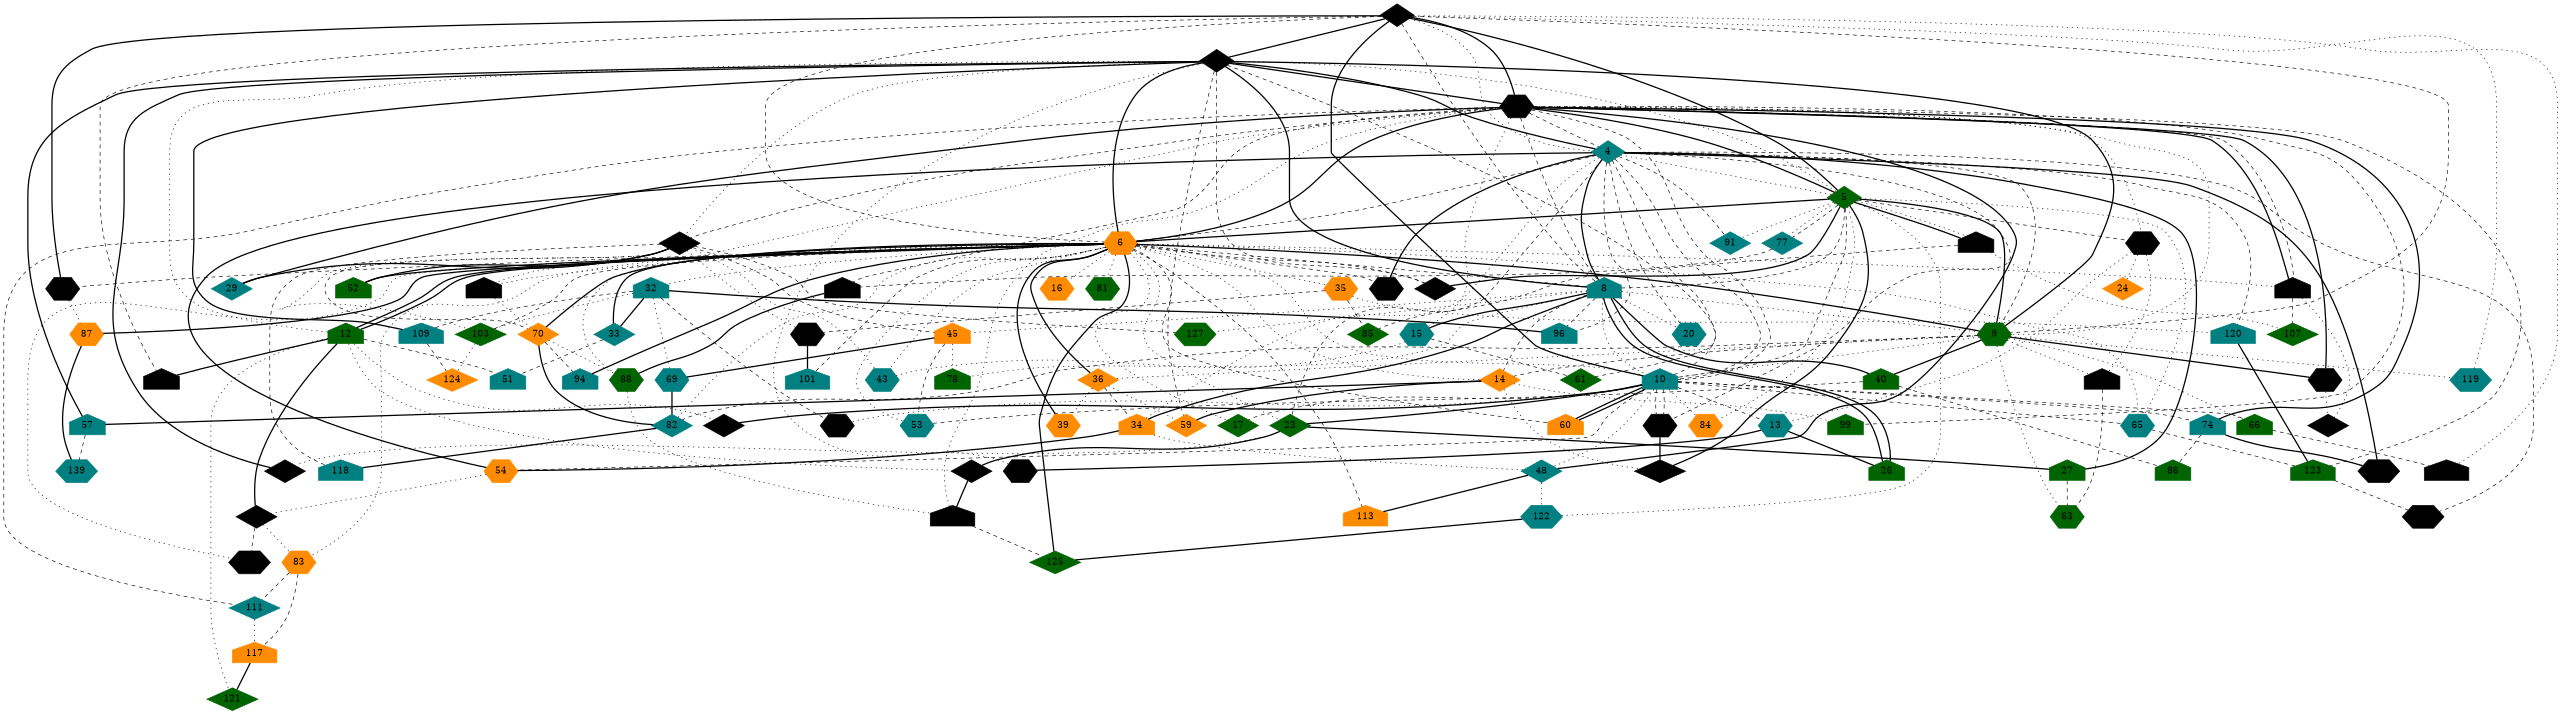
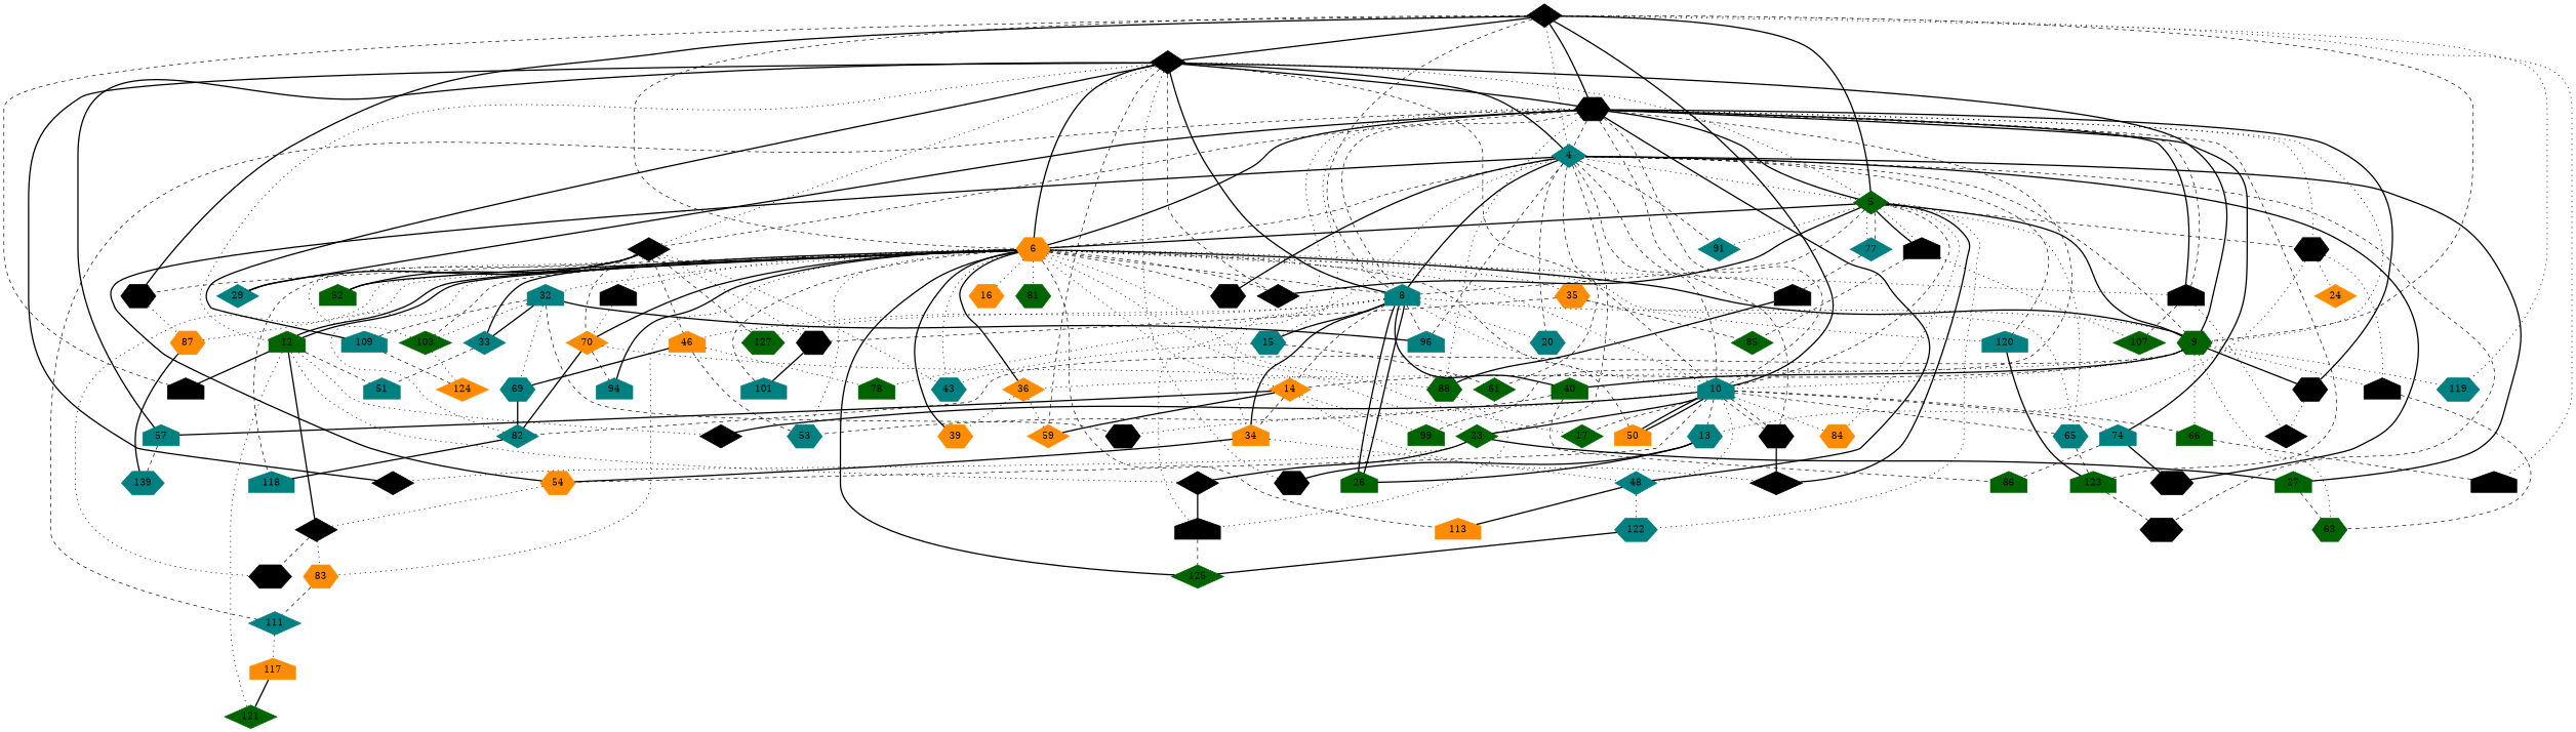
  graph {
    node [color=black shape=hexagon style=filled]
    edge [style=dotted]
    1 [shape=diamond super="+28"]
    2 [shape=diamond super="+56"]
    3 [super="+102"]
    4 [color=teal shape=diamond super="+41"]
    5 [color=darkgreen shape=diamond super="+67"]
    6 [color=darkorange super="+7"]
    8 [color=teal shape=house super="+112"]
    9 [color=darkgreen super="+44"]
    10 [color=teal shape=house super="+62"]
    22 [shape=house]
    42
    119 [color=teal]
    135 [shape=house]
    12 [color=darkgreen shape=house super="+46"]
    19 [shape=diamond super="+133"]
    30 [shape=diamond]
    31 [shape=diamond super="+72"]
    57 [color=teal shape=house]
    59 [color=darkorange shape=diamond]
    93
    109 [color=teal shape=house]
    11 [super="+104"]
    15 [color=teal]
    18 [shape=house super="+25"]
    21
    29 [color=teal shape=diamond]
    48 [color=teal shape=diamond super="+89"]
    74 [color=teal shape=house super="+100"]
    79 [shape=house]
    88 [color=darkgreen super="+136"]
    99 [color=darkgreen shape=house]
    110 [shape=house super="+115"]
    111 [color=teal shape=diamond]
    123 [color=darkgreen shape=house super="+138"]
    20 [color=teal]
    23 [color=darkgreen shape=diamond]
    27 [color=darkgreen shape=house]
    34 [color=darkorange shape=house super="+116"]
    37 [super="+58"]
    54 [color=darkorange super="+108"]
    61 [color=darkgreen shape=diamond]
    71
    91 [color=teal shape=diamond]
    96 [color=teal shape=house]
    120 [color=teal shape=house]
    130
    132
    49 [shape=house]
    65 [color=teal super="+128"]
    77 [color=teal shape=diamond]
    84 [color=darkorange]
    105 [shape=diamond super="+137"]
    122 [color=teal super="+129"]
    14 [color=darkorange shape=diamond super="+131"]
    16 [color=darkorange]
    17 [color=darkgreen shape=diamond]
    32 [color=teal shape=house]
    33 [color=teal shape=diamond]
    35 [color=darkorange super="+64"]
    36 [color=darkorange shape=diamond super="+80"]
    38 [shape=house super="+114"]
    39 [color=darkorange]
    43 [color=teal super="+55"]
    52 [color=darkgreen shape=house]
    53 [color=teal super="+95"]
    70 [color=darkorange shape=diamond]
    81 [color=darkgreen]
    82 [color=teal shape=diamond super="+97"]
    83 [color=darkorange]
    87 [color=darkorange]
    94 [color=teal shape=house]
    101 [color=teal shape=house]
    103 [color=darkgreen shape=diamond super="+126"]
    113 [color=darkorange shape=house]
    125 [color=darkgreen shape=diamond]
    134
-   50 [color=darkorange shape=house label=60]
+   50 [color=darkorange shape=house]
    26 [color=darkgreen shape=house]
    40 [color=darkgreen shape=house]
-   45 [color=darkorange shape=house]
+   45 [color=darkorange shape=house label=46]
    78 [color=darkgreen shape=house]
    127 [color=darkgreen]
    47 [shape=house super="+92"]
    63 [color=darkgreen]
    66 [color=darkgreen shape=house]
    13 [color=teal super="+60"]
    73 [shape=diamond]
    76
    51 [color=teal shape=house]
    68 [shape=diamond]
    75 [shape=diamond]
    121 [color=darkgreen shape=diamond]
    98
    118 [color=teal shape=house]
    139 [color=teal]
    124 [color=darkorange shape=diamond]
    24 [color=darkorange shape=diamond]
    90 [shape=diamond]
    107 [color=darkgreen shape=diamond]
    86 [color=darkgreen shape=house]
    117 [color=darkorange shape=house]
    85 [color=darkgreen shape=diamond]
    69 [color=teal super="+106"]
    1 -- 2 [style=bold]
    1 -- 3 [style=bold]
    1 -- 4
    1 -- 5 [style=bold]
    1 -- 6 [style=dashed weight=3]
    1 -- 8 [style=dashed]
    1 -- 9 [style=dashed]
    1 -- 10 [style=bold]
    1 -- 22 [style=dashed]
    1 -- 42 [style=bold]
    1 -- 119
    1 -- 135
    2 -- 3 [style=bold weight=2]
    2 -- 4 [style=bold]
    2 -- 5
    2 -- 6 [style=bold weight=2]
    2 -- 8 [style=bold]
    2 -- 9 [style=bold]
    2 -- 10 [style=dashed weight=2]
    2 -- 12
    2 -- 19
    2 -- 30 [style=bold]
    2 -- 31 [style=dashed]
    2 -- 57 [style=bold]
    2 -- 59 [style=dashed]
    2 -- 93
    2 -- 109 [style=bold]
    3 -- 4 [style=dashed]
    3 -- 5 [style=bold]
    3 -- 6 [style=bold weight=2]
    3 -- 8 [style=dashed]
    3 -- 9
    3 -- 10 [style=dashed]
    3 -- 19 [style=dashed]
    3 -- 11
    3 -- 15
    3 -- 18 [style=bold]
    3 -- 18 [style=dashed]
    3 -- 21 [style=bold]
    3 -- 29 [style=bold]
    3 -- 48 [style=bold]
    3 -- 74 [style=bold]
    3 -- 79 [style=dashed]
    3 -- 88
    3 -- 99 [style=dashed]
    3 -- 110
    3 -- 111 [style=dashed]
    3 -- 123 [style=dashed]
    4 -- 5
    4 -- 6 [style=dashed weight=2]
    4 -- 8 [style=bold]
    4 -- 9 [style=dashed]
    4 -- 10 [style=dashed]
    4 -- 20 [style=dashed]
    4 -- 23 [style=dashed]
    4 -- 27 [style=bold]
    4 -- 34
    4 -- 37 [style=dashed]
    4 -- 54 [style=bold]
    4 -- 61 [style=dashed]
    4 -- 71 [style=bold]
    4 -- 91 [style=dashed]
    4 -- 96 [style=dashed]
    4 -- 120 [style=dashed]
    4 -- 130 [style=dashed]
    4 -- 132 [style=bold]
    5 -- 6 [style=bold weight=3]
    5 -- 8 [style=dashed]
    5 -- 9 [style=bold]
    5 -- 10 [style=dashed]
    5 -- 31 [style=bold]
    5 -- 11 [style=dashed]
    5 -- 91
    5 -- 49 [style=bold]
    5 -- 49
    5 -- 65
    5 -- 77
    5 -- 77 [style=dashed]
    5 -- 84
    5 -- 105 [style=bold]
    5 -- 122
    6 -- 8 [style=dashed weight=2]
    6 -- 9 [style=bold weight=2]
    6 -- 10 [weight=2]
    6 -- 42 [style=dashed]
    6 -- 12 [style=bold]
    6 -- 12 [style=bold]
    6 -- 31 [style=dashed]
    6 -- 18
    6 -- 23
    6 -- 71 [style=dashed]
    6 -- 65
    6 -- 14
    6 -- 16
    6 -- 17
    6 -- 32 [weight=2]
    6 -- 33 [style=bold]
    6 -- 35 [weight=2]
    6 -- 36 [style=bold]
    6 -- 38
    6 -- 39 [style=bold]
    6 -- 43 [weight=2]
    6 -- 52 [style=bold]
    6 -- 53
    6 -- 70 [style=bold]
    6 -- 81 [weight=2]
    6 -- 82
    6 -- 83
-   6 -- 87 [style=bold]
+   6 -- 87
    6 -- 94 [style=bold]
    6 -- 101 [style=dashed]
    6 -- 103 [style=dashed]
    6 -- 113 [style=dashed]
    6 -- 125 [style=bold]
    6 -- 134
    6 -- 50 [style=dashed]
    8 -- 9
    8 -- 10
    8 -- 15 [style=bold]
    8 -- 20
    8 -- 34 [style=bold]
    8 -- 96 [style=dashed]
    8 -- 14 [style=dashed]
    8 -- 26 [style=bold]
    8 -- 26 [style=bold]
    8 -- 40 [style=bold]
    8 -- 45
    8 -- 78
    8 -- 127
    9 -- 10
    9 -- 119
    9 -- 21 [style=bold]
    9 -- 14 [style=dashed]
    9 -- 36
    9 -- 82 [style=dashed]
    9 -- 40 [style=bold]
    9 -- 47
    9 -- 63
    9 -- 66
    10 -- 48
    10 -- 74 [style=dashed weight=2]
    10 -- 23 [style=bold weight=2]
    10 -- 37 [style=dashed]
    10 -- 37 [style=dashed]
    10 -- 54 [style=dashed]
    10 -- 65 [style=dashed]
    10 -- 84
    10 -- 17 [style=dashed]
    10 -- 50 [style=bold]
    10 -- 50 [style=bold]
    10 -- 66 [style=dashed]
    10 -- 13 [style=dashed]
    10 -- 73 [style=bold]
    10 -- 76
    42 -- 87
    12 -- 22 [style=bold]
    12 -- 73
    12 -- 51 [style=dashed]
    12 -- 68
    12 -- 75 [style=bold]
    12 -- 121
    19 -- 29 [style=bold]
    19 -- 38
    19 -- 43
    19 -- 52 [style=bold]
    19 -- 70 [style=dashed]
    19 -- 103
    19 -- 45 [style=dashed]
    19 -- 127 [style=dashed]
    19 -- 98
    19 -- 118 [style=dashed]
    57 -- 139 [style=dashed]
    109 -- 124 [style=dashed]
    11 -- 47
    11 -- 13
    11 -- 24
    15 -- 61 [style=dashed]
    15 -- 43
    18 -- 90
    18 -- 107 [style=dashed]
    21 -- 90
    48 -- 122
    48 -- 113 [style=bold]
    74 -- 132 [style=bold]
    74 -- 86 [style=dashed]
    79 -- 88 [style=bold]
    88 -- 110
    110 -- 125 [style=dashed]
    111 -- 117
    123 -- 130 [style=dashed]
    23 -- 30
    23 -- 27 [style=bold]
    23 -- 68 [style=bold]
    27 -- 63 [style=dashed]
    34 -- 48
    34 -- 54 [style=bold]
    37 -- 105 [style=bold]
    54 -- 75
    120 -- 123 [style=bold]
    49 -- 107
    49 -- 85 [style=dashed]
    65 -- 123 [style=dashed]
    77 -- 79 [style=dashed]
    122 -- 125 [style=bold]
    14 -- 57 [style=bold]
    14 -- 59 [style=bold]
    14 -- 99
-   36 -- 34 [style=dashed]
+   14 -- 34 [style=dashed]
    14 -- 105
    32 -- 109 [style=dashed]
    32 -- 96 [style=bold]
    32 -- 33 [style=bold]
    32 -- 103
    32 -- 76 [style=dashed]
    32 -- 69
    33 -- 51 [style=dashed]
    35 -- 120
    35 -- 98 [style=dashed]
    35 -- 85 [style=dashed]
    36 -- 59
    36 -- 39
    38 -- 70
    70 -- 88
    70 -- 82 [style=bold]
    70 -- 94 [style=dashed]
    82 -- 118 [style=bold]
    83 -- 111 [style=dashed]
-   83 -- 117 [style=dashed]
    87 -- 139 [style=bold]
    103 -- 124
    40 -- 53 [style=dashed]
    40 -- 86 [style=dashed]
    45 -- 53 [style=dashed]
    45 -- 78
    45 -- 69 [style=bold]
    47 -- 63 [style=dashed]
    66 -- 135 [style=dashed]
    13 -- 93 [style=bold]
    13 -- 26 [style=bold]
    68 -- 110 [style=bold]
    75 -- 83
    75 -- 134 [style=dashed]
    98 -- 101 [style=bold]
    117 -- 121 [style=bold]
    69 -- 82 [style=bold]
  }
